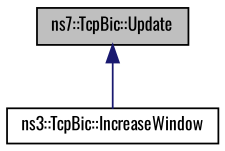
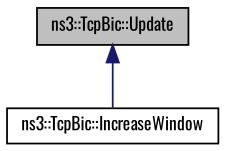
  digraph {
    rankdir=TB
    fontname=Oswald
    node [color=black fontname=Oswald fontsize=10 shape=record style=filled]
-   n1 [fillcolor=grey75 fontcolor=black height=0.2 label="ns7::TcpBic::Update" width=0.4]
+   n1 [fillcolor=grey75 fontcolor=black height=0.2 label="ns3::TcpBic::Update" width=0.4]
    n2 [fillcolor=white height=0.2 label="ns3::TcpBic::IncreaseWindow" width=0.4]
    n1 -> n2 [color=midnightblue dir=back fontname=Oswald fontsize=10 labelfontname=Helvetica labelfontsize=10 style=solid]
  }
